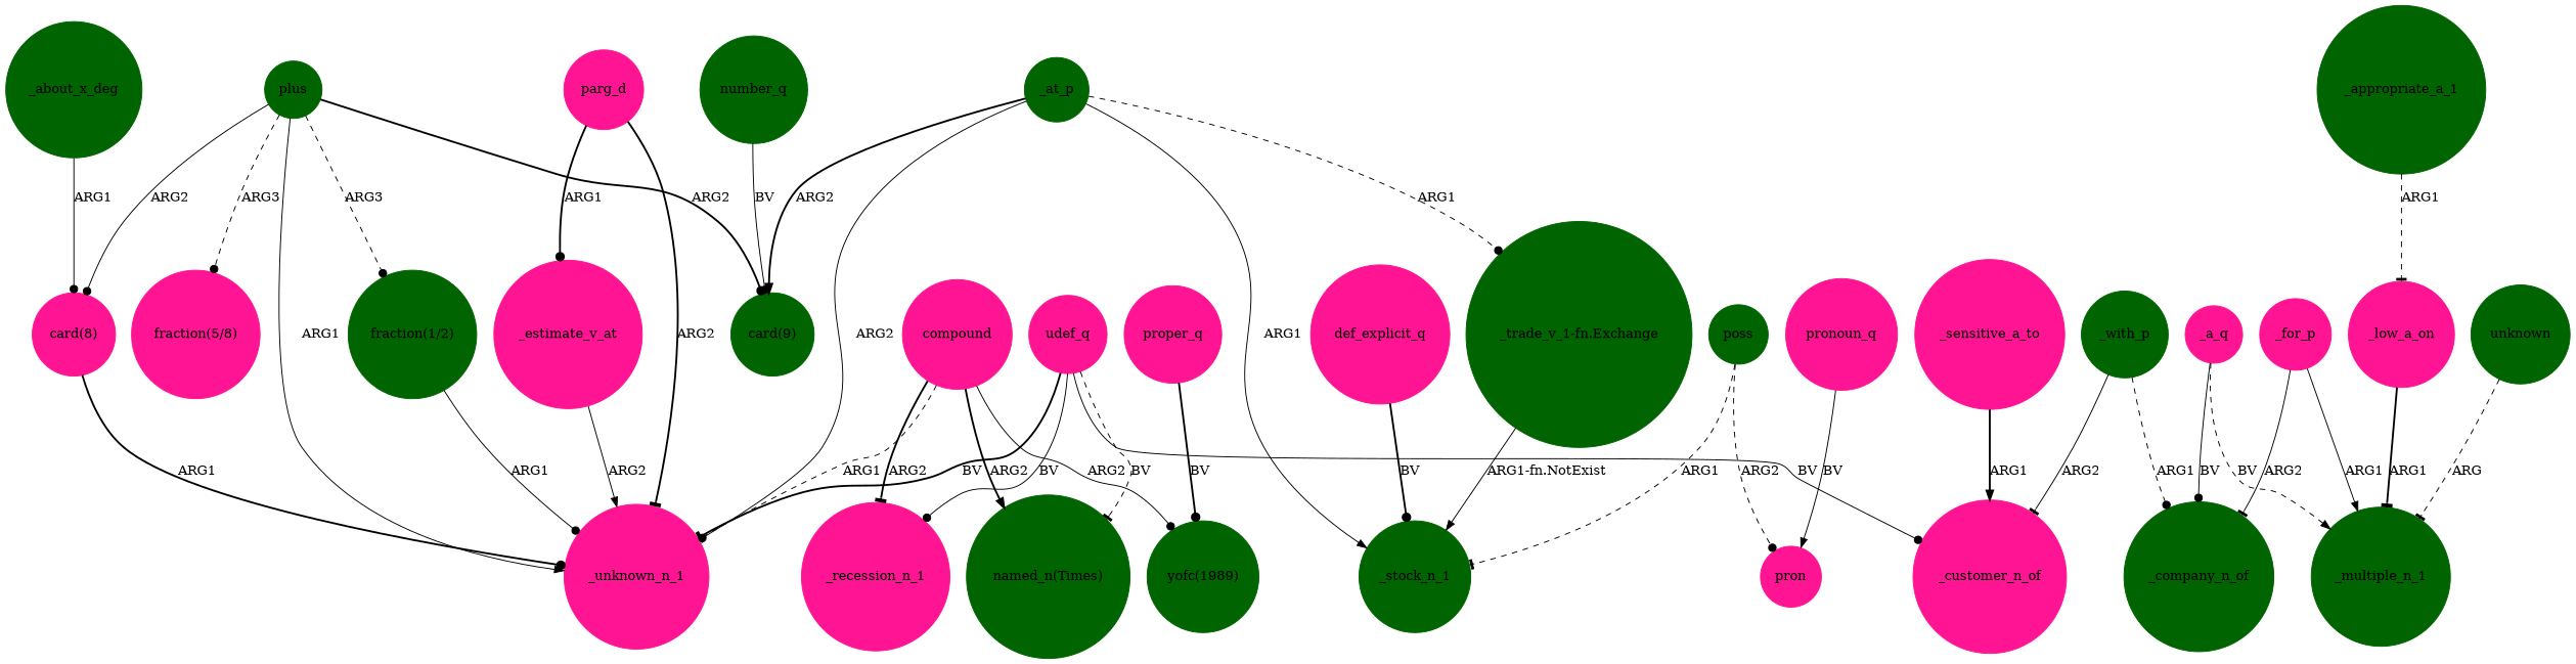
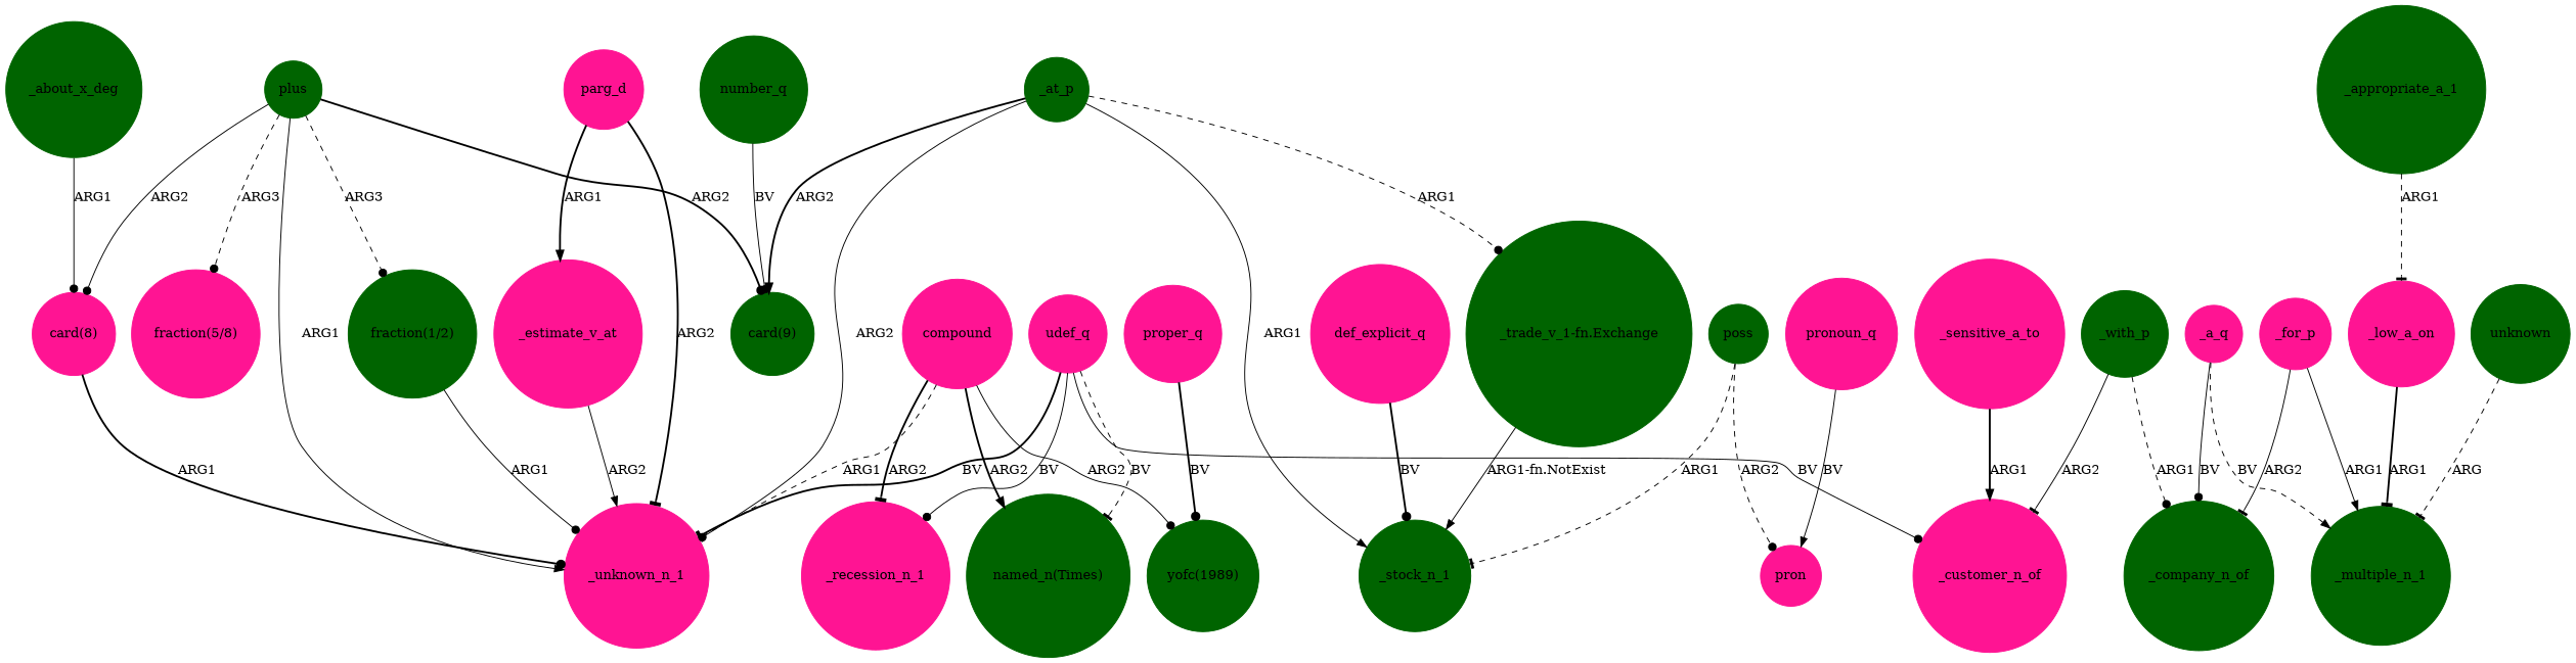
  digraph {
    node [color=deeppink shape=circle style=filled]
    edge [arrowhead=dot style=solid]
    plus [color=darkgreen]
    "card(8)"
    "card(9)" [color=darkgreen]
    n4 [label=_unknown_n_1]
    "fraction(1/2)" [color=darkgreen]
    "fraction(5/8)"
    _at_p [color=darkgreen]
    _stock_n_1 [color=darkgreen]
    "_trade_v_1-fn.Exchange" [color=darkgreen]
    _multiple_n_1 [color=darkgreen]
    _a_q
    _company_n_of [color=darkgreen]
    poss [color=darkgreen]
    pron
    _about_x_deg [color=darkgreen]
    _with_p [color=darkgreen]
    _customer_n_of
    udef_q
    _recession_n_1
    "named_n(Times)" [color=darkgreen]
    compound
    "yofc(1989)" [color=darkgreen]
    _sensitive_a_to
    _appropriate_a_1 [color=darkgreen]
    _low_a_on
    def_explicit_q
    _for_p
    proper_q
    pronoun_q
    number_q [color=darkgreen]
    parg_d
    _estimate_v_at
    unknown [color=darkgreen]
    plus -> "card(8)" [label=ARG2]
    plus -> "card(9)" [label=ARG2 style=bold]
    plus -> n4 [arrowhead=normal label=ARG1]
    plus -> "fraction(1/2)" [label=ARG3 style=dashed]
    plus -> "fraction(5/8)" [label=ARG3 style=dashed]
    "card(8)" -> n4 [label=ARG1 style=bold]
    "fraction(1/2)" -> n4 [label=ARG1]
    _at_p -> "card(9)" [arrowhead=normal label=ARG2 style=bold]
    _at_p -> n4 [label=ARG2]
    _at_p -> _stock_n_1 [arrowhead=normal label=ARG1]
    _at_p -> "_trade_v_1-fn.Exchange" [label=ARG1 style=dashed]
    "_trade_v_1-fn.Exchange" -> _stock_n_1 [arrowhead=normal label="ARG1-fn.NotExist"]
    _a_q -> _multiple_n_1 [arrowhead=normal label=BV style=dashed]
    _a_q -> _company_n_of [label=BV]
    poss -> _stock_n_1 [arrowhead=tee label=ARG1 style=dashed]
    poss -> pron [label=ARG2 style=dashed]
    _about_x_deg -> "card(8)" [label=ARG1]
    _with_p -> _company_n_of [label=ARG1 style=dashed]
    _with_p -> _customer_n_of [arrowhead=tee label=ARG2]
    udef_q -> n4 [arrowhead=tee label=BV style=bold]
    udef_q -> _customer_n_of [label=BV]
    udef_q -> _recession_n_1 [label=BV]
    udef_q -> "named_n(Times)" [arrowhead=tee label=BV style=dashed]
    compound -> n4 [arrowhead=tee label=ARG1 style=dashed]
    compound -> _recession_n_1 [arrowhead=tee label=ARG2 style=bold]
    compound -> "named_n(Times)" [arrowhead=normal label=ARG2 style=bold]
    compound -> "yofc(1989)" [label=ARG2]
    _sensitive_a_to -> _customer_n_of [arrowhead=normal label=ARG1 style=bold]
    _appropriate_a_1 -> _low_a_on [arrowhead=tee label=ARG1 style=dashed]
    _low_a_on -> _multiple_n_1 [arrowhead=tee label=ARG1 style=bold]
    def_explicit_q -> _stock_n_1 [label=BV style=bold]
    _for_p -> _multiple_n_1 [arrowhead=normal label=ARG1]
    _for_p -> _company_n_of [arrowhead=tee label=ARG2]
    proper_q -> "yofc(1989)" [label=BV style=bold]
    pronoun_q -> pron [arrowhead=normal label=BV]
    number_q -> "card(9)" [label=BV]
    parg_d -> n4 [arrowhead=tee label=ARG2 style=bold]
-   parg_d -> _estimate_v_at [label=ARG1 style=bold]
+   parg_d -> _estimate_v_at [arrowhead=normal label=ARG1 style=bold]
    _estimate_v_at -> n4 [arrowhead=normal label=ARG2]
    unknown -> _multiple_n_1 [arrowhead=tee label=ARG style=dashed]
  }
